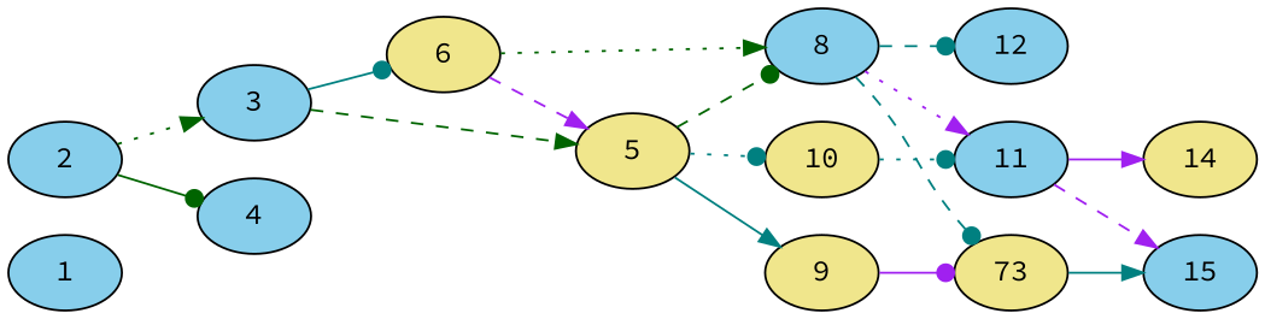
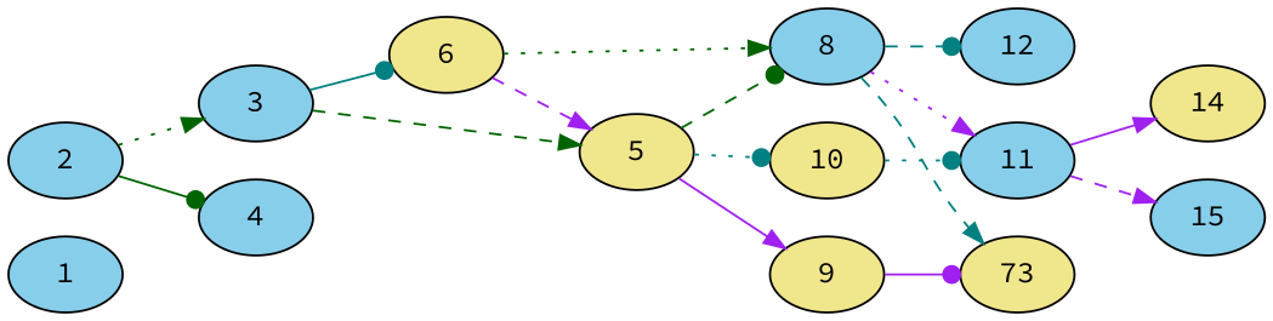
  digraph {
    fontname="Source Code Pro"
    rankdir=LR
    node [alpha=0.04 fillcolor=skyblue fontname="Source Code Pro" style=filled]
    edge [arrowhead=normal color=teal fontname="Source Code Pro" style=solid]
    1 [alpha=0.09 expect_size=14477312]
    2 [alpha=0.10 expect_size=45103104]
    3 [alpha=0.06 expect_size=46638080]
    4 [alpha=0.12 expect_size=14289920]
    5 [expect_size=28318720 fillcolor=khaki]
    6 [alpha=0.13 expect_size=21785600 fillcolor=khaki]
    8 [alpha=0.09 expect_size=5597184]
    9 [alpha=0.10 expect_size=36491264 fillcolor=khaki]
    10 [expect_size=13242368 fillcolor=khaki]
    11 [alpha=0.18 expect_size=19491840]
    12 [alpha=0.18 expect_size=41403392]
    n12 [alpha=0.02 expect_size=16820224 fillcolor=khaki label=73]
    14 [alpha=0.18 expect_size=31306752 fillcolor=khaki]
    15 [expect_size=12909568]
    2 -> 3 [color=darkgreen style=dotted]
    2 -> 4 [arrowhead=dot color=darkgreen]
    3 -> 5 [color=darkgreen style=dashed]
    3 -> 6 [arrowhead=dot]
    5 -> 8 [arrowhead=dot color=darkgreen style=dashed]
-   5 -> 9
+   5 -> 9 [color=purple]
    5 -> 10 [arrowhead=dot style=dotted]
    6 -> 5 [color=purple style=dashed]
    6 -> 8 [color=darkgreen style=dotted]
    8 -> 11 [color=purple style=dotted]
    8 -> 12 [arrowhead=dot style=dashed]
-   8 -> n12 [arrowhead=dot style=dashed]
+   8 -> n12 [style=dashed]
    9 -> n12 [arrowhead=dot color=purple]
    10 -> 11 [arrowhead=dot style=dotted]
    11 -> 14 [color=purple]
    11 -> 15 [color=purple style=dashed]
-   n12 -> 15
  }
